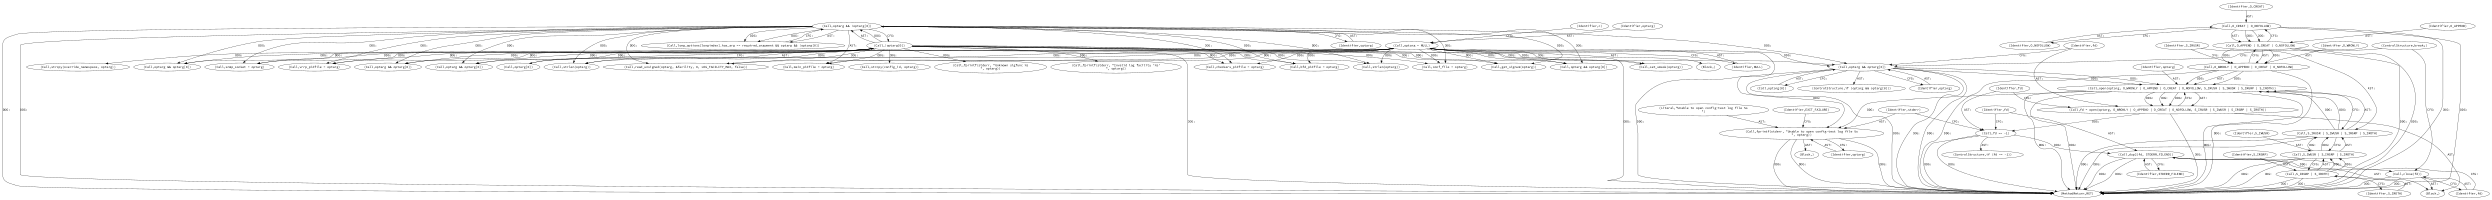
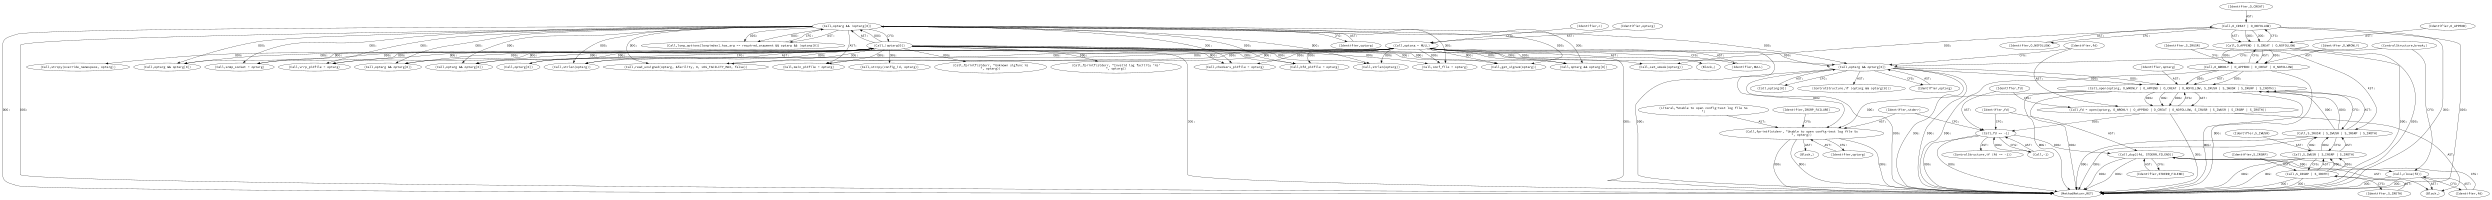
  digraph {
    fontname="Source Code Pro"
    node [fontname="Source Code Pro"]
    edge [fontname="Source Code Pro"]
    n1 [label="(Call,open(optarg, O_WRONLY | O_APPEND | O_CREAT | O_NOFOLLOW, S_IRUSR | S_IWUSR | S_IRGRP | S_IROTH))"]
    n2 [label="(Call,S_IRUSR | S_IWUSR | S_IRGRP | S_IROTH)"]
    n3 [label="(Call,fd = open(optarg, O_WRONLY | O_APPEND | O_CREAT | O_NOFOLLOW, S_IRUSR | S_IWUSR | S_IRGRP | S_IROTH))"]
    n4 [label="(Call,fprintf(stderr, \"Unable to open config-test log file %s\n\", optarg))"]
    n5 [label="(MethodReturn,RET)"]
    n6 [label="(Call,S_IWUSR | S_IRGRP | S_IROTH)"]
    n7 [label="(Call,fd == -1)"]
    n8 [label="(Block,)"]
    n9 [label="(Identifier,optarg)"]
    n10 [label="(Block,)"]
    n11 [label="(Call,optarg && optarg[0])"]
    n12 [label="(Identifier,optarg)"]
    n13 [label="(Call,optarg[0])"]
    n14 [label="(ControlStructure,if (optarg && optarg[0]))"]
    n15 [label="(Call,optarg && !optarg[0])"]
    n16 [label="(Call,!optarg[0])"]
    n17 [label="(Call,optarg && optarg[0])"]
    n18 [label="(Call,optarg && optarg[0])"]
    n19 [label="(Identifier,optarg)"]
    n20 [label="(Call,optarg && optarg[0])"]
    n21 [label="(Call,strlen(optarg))"]
    n22 [label="(Call,checkers_pidfile = optarg)"]
    n23 [label="(Call,bfd_pidfile = optarg)"]
    n24 [label="(Call,strlen(optarg))"]
    n25 [label="(Call,conf_file = optarg)"]
    n26 [label="(Call,get_signum(optarg))"]
    n27 [label="(Call,snmp_socket = optarg)"]
    n28 [label="(Call,vrrp_pidfile = optarg)"]
    n29 [label="(Call,long_options[longindex].has_arg == required_argument && optarg && !optarg[0])"]
    n30 [label="(Call,optarg && optarg[0])"]
    n31 [label="(Call,read_unsigned(optarg, &facility, 0, LOG_FACILITY_MAX, false))"]
    n32 [label="(Call,main_pidfile = optarg)"]
    n33 [label="(Call,set_umask(optarg))"]
    n34 [label="(Call,strcpy(config_id, optarg))"]
    n35 [label="(Call,fprintf(stderr, \"Unknown sigfunc %s\n\", optarg))"]
    n36 [label="(Call,fprintf(stderr, \"Invalid log facility '%s'\n\", optarg))"]
    n37 [label="(Call,strcpy(override_namespace, optarg))"]
    n38 [label="(Call,optarg[0])"]
    n39 [label="(Call,optarg = NULL)"]
    n40 [label="(Block,)"]
    n41 [label="(Identifier,NULL)"]
    n42 [label="(Call,O_WRONLY | O_APPEND | O_CREAT | O_NOFOLLOW)"]
    n43 [label="(Call,O_APPEND | O_CREAT | O_NOFOLLOW)"]
    n44 [label="(Call,O_CREAT | O_NOFOLLOW)"]
    n45 [label="(Identifier,O_NOFOLLOW)"]
    n46 [label="(Call,S_IRGRP | S_IROTH)"]
    n47 [label="(Identifier,S_IROTH)"]
    n48 [label="(Call,dup2(fd, STDERR_FILENO))"]
+   n49 [label="(Call,-1)"]
    n50 [label="(ControlStructure,if (fd == -1))"]
    n51 [label="(Call,close(fd))"]
    n52 [label="(Identifier,STDERR_FILENO)"]
    n53 [label="(Identifier,fd)"]
    n54 [label="(Identifier,fd)"]
    n55 [label="(Identifier,O_WRONLY)"]
    n56 [label="(Identifier,c)"]
    n57 [label="(Identifier,optarg)"]
    n58 [label="(Identifier,optarg)"]
    n59 [label="(Identifier,O_CREAT)"]
    n60 [label="(Identifier,S_IRGRP)"]
    n61 [label="(ControlStructure,break;)"]
    n62 [label="(Identifier,fd)"]
    n63 [label="(Identifier,S_IRUSR)"]
    n64 [label="(Identifier,stderr)"]
    n65 [label="(Identifier,fd)"]
    n66 [label="(Identifier,O_APPEND)"]
    n67 [label="(Identifier,S_IWUSR)"]
-   n68 [label="(Identifier,EXIT_FAILURE)"]
+   n68 [label="(Identifier,IRGRP_FAILURE)"]
    n69 [label="(Literal,\"Unable to open config-test log file %s\n\")"]
    n1 -> n2 [label="CFG: "]
    n1 -> n3 [label="AST: "]
    n1 -> n3 [label="DDG: "]
    n1 -> n3 [label="DDG: "]
    n1 -> n3 [label="DDG: "]
    n1 -> n4 [label="DDG: "]
    n1 -> n5 [label="DDG: "]
    n1 -> n5 [label="DDG: "]
    n1 -> n5 [label="DDG: "]
    n2 -> n1 [label="AST: "]
    n2 -> n1 [label="DDG: "]
    n2 -> n1 [label="DDG: "]
    n2 -> n5 [label="DDG: "]
    n2 -> n5 [label="DDG: "]
    n2 -> n6 [label="CFG: "]
    n3 -> n1 [label="CFG: "]
    n3 -> n5 [label="DDG: "]
    n3 -> n7 [label="DDG: "]
    n3 -> n8 [label="AST: "]
    n4 -> n5 [label="DDG: "]
    n4 -> n5 [label="DDG: "]
    n4 -> n5 [label="DDG: "]
    n4 -> n9 [label="CFG: "]
    n4 -> n10 [label="AST: "]
    n6 -> n2 [label="AST: "]
    n6 -> n2 [label="DDG: "]
    n6 -> n2 [label="DDG: "]
    n6 -> n5 [label="DDG: "]
    n6 -> n5 [label="DDG: "]
    n6 -> n46 [label="CFG: "]
    n7 -> n5 [label="DDG: "]
    n7 -> n5 [label="DDG: "]
    n7 -> n48 [label="DDG: "]
+   n7 -> n49 [label="CFG: "]
    n7 -> n50 [label="AST: "]
    n9 -> n4 [label="AST: "]
    n11 -> n1 [label="DDG: "]
    n11 -> n1 [label="DDG: "]
    n11 -> n4 [label="DDG: "]
    n11 -> n5 [label="DDG: "]
    n11 -> n5 [label="DDG: "]
    n11 -> n5 [label="DDG: "]
    n11 -> n12 [label="CFG: "]
    n11 -> n13 [label="CFG: "]
    n11 -> n14 [label="AST: "]
    n12 -> n11 [label="AST: "]
    n13 -> n11 [label="AST: "]
    n15 -> n5 [label="DDG: "]
    n15 -> n5 [label="DDG: "]
    n15 -> n11 [label="DDG: "]
    n15 -> n16 [label="CFG: "]
    n15 -> n17 [label="DDG: "]
    n15 -> n18 [label="DDG: "]
    n15 -> n19 [label="CFG: "]
    n15 -> n20 [label="DDG: "]
    n15 -> n21 [label="DDG: "]
    n15 -> n22 [label="DDG: "]
    n15 -> n23 [label="DDG: "]
    n15 -> n24 [label="DDG: "]
    n15 -> n25 [label="DDG: "]
    n15 -> n26 [label="DDG: "]
    n15 -> n27 [label="DDG: "]
    n15 -> n28 [label="DDG: "]
    n15 -> n29 [label="AST: "]
    n15 -> n29 [label="DDG: "]
    n15 -> n29 [label="DDG: "]
    n15 -> n30 [label="DDG: "]
    n15 -> n31 [label="DDG: "]
    n15 -> n32 [label="AST: "]
    n16 -> n5 [label="DDG: "]
    n16 -> n11 [label="DDG: "]
    n16 -> n15 [label="AST: "]
    n16 -> n15 [label="DDG: "]
    n16 -> n17 [label="DDG: "]
    n16 -> n18 [label="DDG: "]
    n16 -> n20 [label="DDG: "]
    n16 -> n21 [label="DDG: "]
    n16 -> n22 [label="DDG: "]
    n16 -> n23 [label="DDG: "]
    n16 -> n24 [label="DDG: "]
    n16 -> n25 [label="DDG: "]
    n16 -> n26 [label="DDG: "]
    n16 -> n27 [label="DDG: "]
    n16 -> n28 [label="DDG: "]
    n16 -> n30 [label="DDG: "]
    n16 -> n31 [label="DDG: "]
    n16 -> n32 [label="DDG: "]
    n16 -> n33 [label="DDG: "]
    n16 -> n34 [label="DDG: "]
    n16 -> n35 [label="DDG: "]
    n16 -> n36 [label="DDG: "]
    n16 -> n37 [label="DDG: "]
    n16 -> n38 [label="CFG: "]
    n19 -> n15 [label="AST: "]
    n29 -> n15 [label="CFG: "]
    n38 -> n16 [label="AST: "]
    n39 -> n5 [label="DDG: "]
    n39 -> n5 [label="DDG: "]
    n39 -> n11 [label="DDG: "]
    n39 -> n17 [label="DDG: "]
    n39 -> n18 [label="DDG: "]
    n39 -> n20 [label="DDG: "]
    n39 -> n21 [label="DDG: "]
    n39 -> n22 [label="DDG: "]
    n39 -> n23 [label="DDG: "]
    n39 -> n24 [label="DDG: "]
    n39 -> n25 [label="DDG: "]
    n39 -> n26 [label="DDG: "]
    n39 -> n27 [label="DDG: "]
    n39 -> n28 [label="DDG: "]
    n39 -> n30 [label="DDG: "]
    n39 -> n31 [label="DDG: "]
    n39 -> n32 [label="DDG: "]
-   n39 -> n33 [label="DDG: "]
+   n44 -> n33 [label="DDG: "]
    n39 -> n40 [label="AST: "]
    n39 -> n41 [label="CFG: "]
    n41 -> n39 [label="AST: "]
    n42 -> n1 [label="AST: "]
    n42 -> n1 [label="DDG: "]
    n42 -> n1 [label="DDG: "]
    n42 -> n5 [label="DDG: "]
    n42 -> n5 [label="DDG: "]
    n42 -> n43 [label="CFG: "]
    n43 -> n5 [label="DDG: "]
    n43 -> n5 [label="DDG: "]
    n43 -> n42 [label="AST: "]
    n43 -> n42 [label="DDG: "]
    n43 -> n42 [label="DDG: "]
    n43 -> n44 [label="CFG: "]
    n44 -> n5 [label="DDG: "]
    n44 -> n5 [label="DDG: "]
    n44 -> n43 [label="AST: "]
    n44 -> n43 [label="DDG: "]
    n44 -> n43 [label="DDG: "]
    n44 -> n45 [label="CFG: "]
    n45 -> n44 [label="AST: "]
    n46 -> n5 [label="DDG: "]
    n46 -> n5 [label="DDG: "]
    n46 -> n6 [label="AST: "]
    n46 -> n6 [label="DDG: "]
    n46 -> n6 [label="DDG: "]
    n46 -> n47 [label="CFG: "]
    n47 -> n46 [label="AST: "]
    n48 -> n5 [label="DDG: "]
    n48 -> n5 [label="DDG: "]
    n48 -> n8 [label="AST: "]
    n48 -> n51 [label="DDG: "]
    n48 -> n52 [label="CFG: "]
+   n49 -> n7 [label="AST: "]
+   n49 -> n7 [label="DDG: "]
    n51 -> n5 [label="DDG: "]
    n51 -> n5 [label="DDG: "]
    n51 -> n8 [label="AST: "]
    n51 -> n53 [label="CFG: "]
    n52 -> n48 [label="AST: "]
    n53 -> n48 [label="CFG: "]
    n53 -> n51 [label="AST: "]
    n54 -> n7 [label="CFG: "]
    n54 -> n48 [label="AST: "]
    n55 -> n42 [label="AST: "]
    n56 -> n39 [label="CFG: "]
    n57 -> n1 [label="AST: "]
    n58 -> n39 [label="AST: "]
    n59 -> n44 [label="AST: "]
    n60 -> n46 [label="AST: "]
    n61 -> n11 [label="CFG: "]
    n61 -> n51 [label="CFG: "]
    n62 -> n3 [label="AST: "]
    n62 -> n11 [label="CFG: "]
    n63 -> n2 [label="AST: "]
    n63 -> n42 [label="CFG: "]
    n64 -> n4 [label="AST: "]
    n64 -> n7 [label="CFG: "]
    n65 -> n3 [label="CFG: "]
    n65 -> n7 [label="AST: "]
    n66 -> n43 [label="AST: "]
    n67 -> n6 [label="AST: "]
    n68 -> n4 [label="CFG: "]
    n69 -> n4 [label="AST: "]
  }
